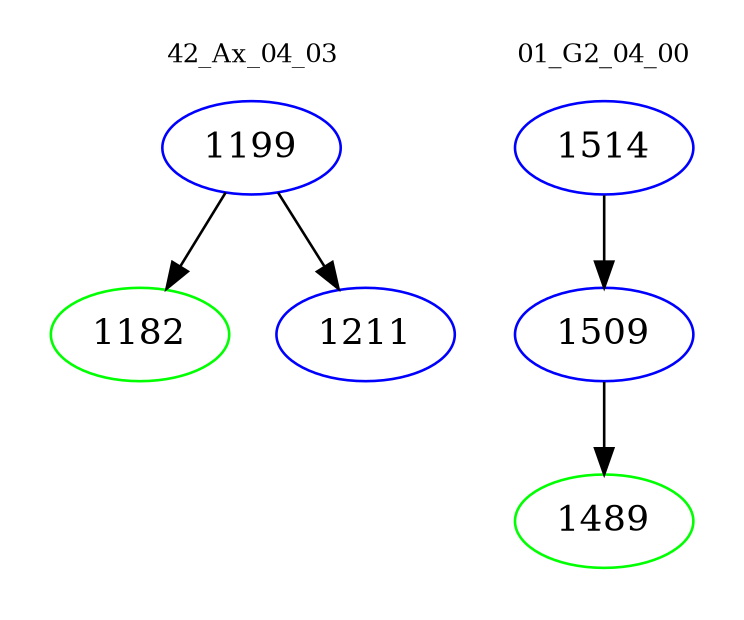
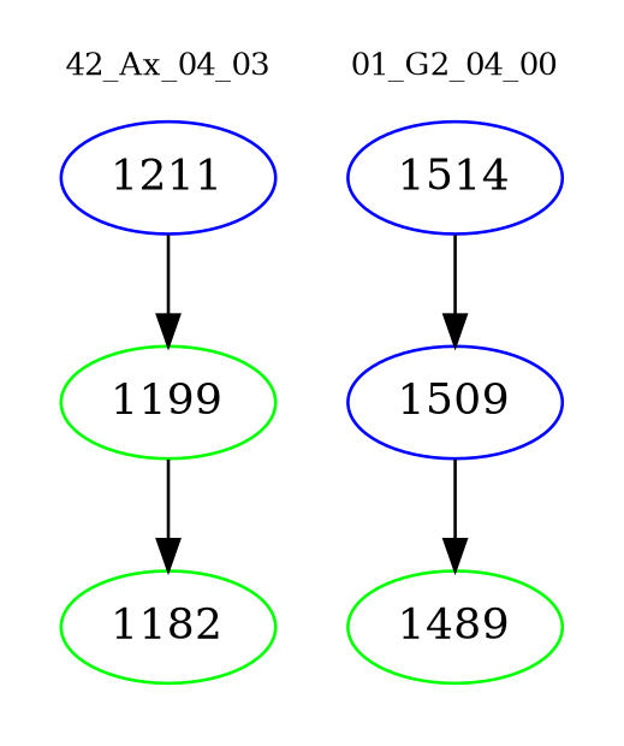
  digraph {
    node [color=blue]
    edge [color=black]
-   n1 [label=1199]
+   n1 [color=green label=1199]
    n2 [color=green label=1182]
    n3 [label=1211]
    n4 [label=1509]
    n5 [color=green label=1489]
    n6 [label=1514]
    subgraph cluster_1 {
      color=white
      fontsize=10
      label="42_Ax_04_03"
      n1
      n2
      n3
    }
    subgraph cluster_2 {
      color=white
      fontsize=10
      label="01_G2_04_00"
      n4
      n5
      n6
    }
    n1 -> n2
-   n1 -> n3
+   n3 -> n1
    n4 -> n5
    n6 -> n4
  }
